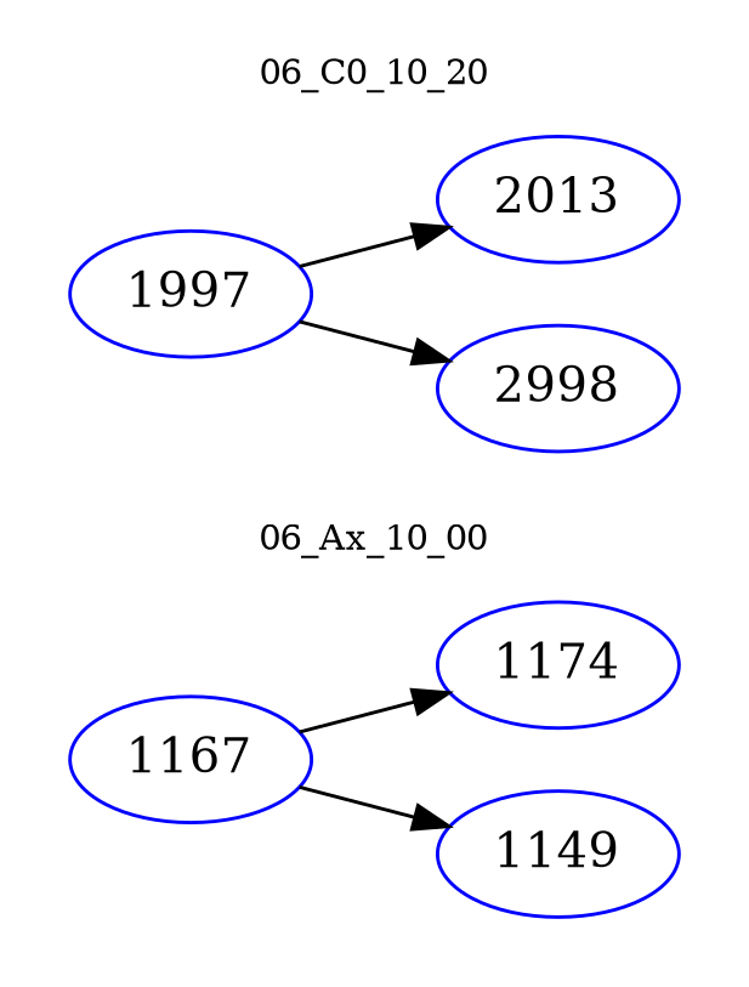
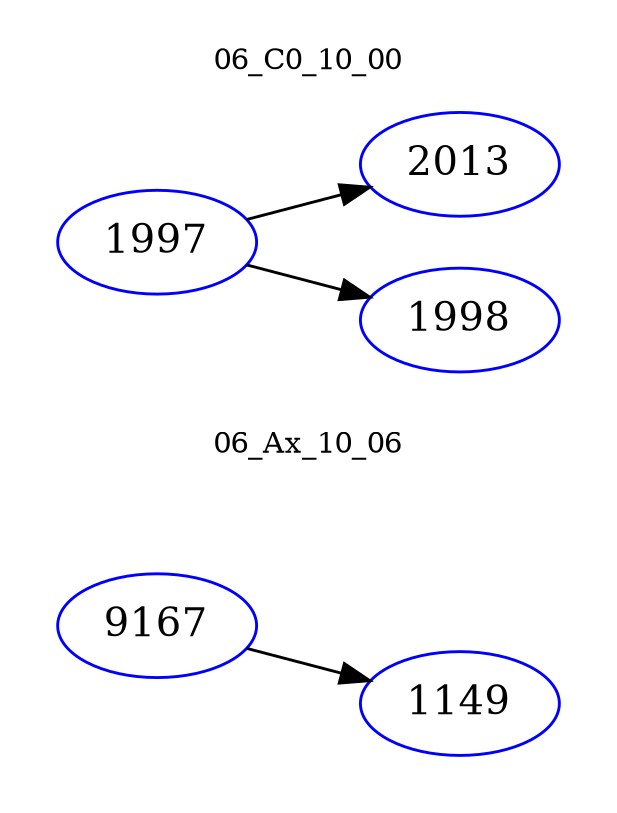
  digraph {
    rankdir=LR
    node [color=blue]
    edge [color=black]
-   n1 [label=1167]
+   n1 [label=9167]
    n2 [label=1149]
-   n3 [label=1174]
    n4 [label=1997]
-   n5 [label=2998]
+   n5 [label=1998]
    n6 [label=2013]
    subgraph cluster_1 {
      color=white
      fontsize=10
-     label="06_Ax_10_00"
+     label="06_Ax_10_06"
      n1
      n2
-     n3
    }
    subgraph cluster_2 {
      color=white
      fontsize=10
-     label="06_C0_10_20"
+     label="06_C0_10_00"
      n4
      n5
      n6
    }
    n1 -> n2
-   n1 -> n3
    n4 -> n5
    n4 -> n6
  }
